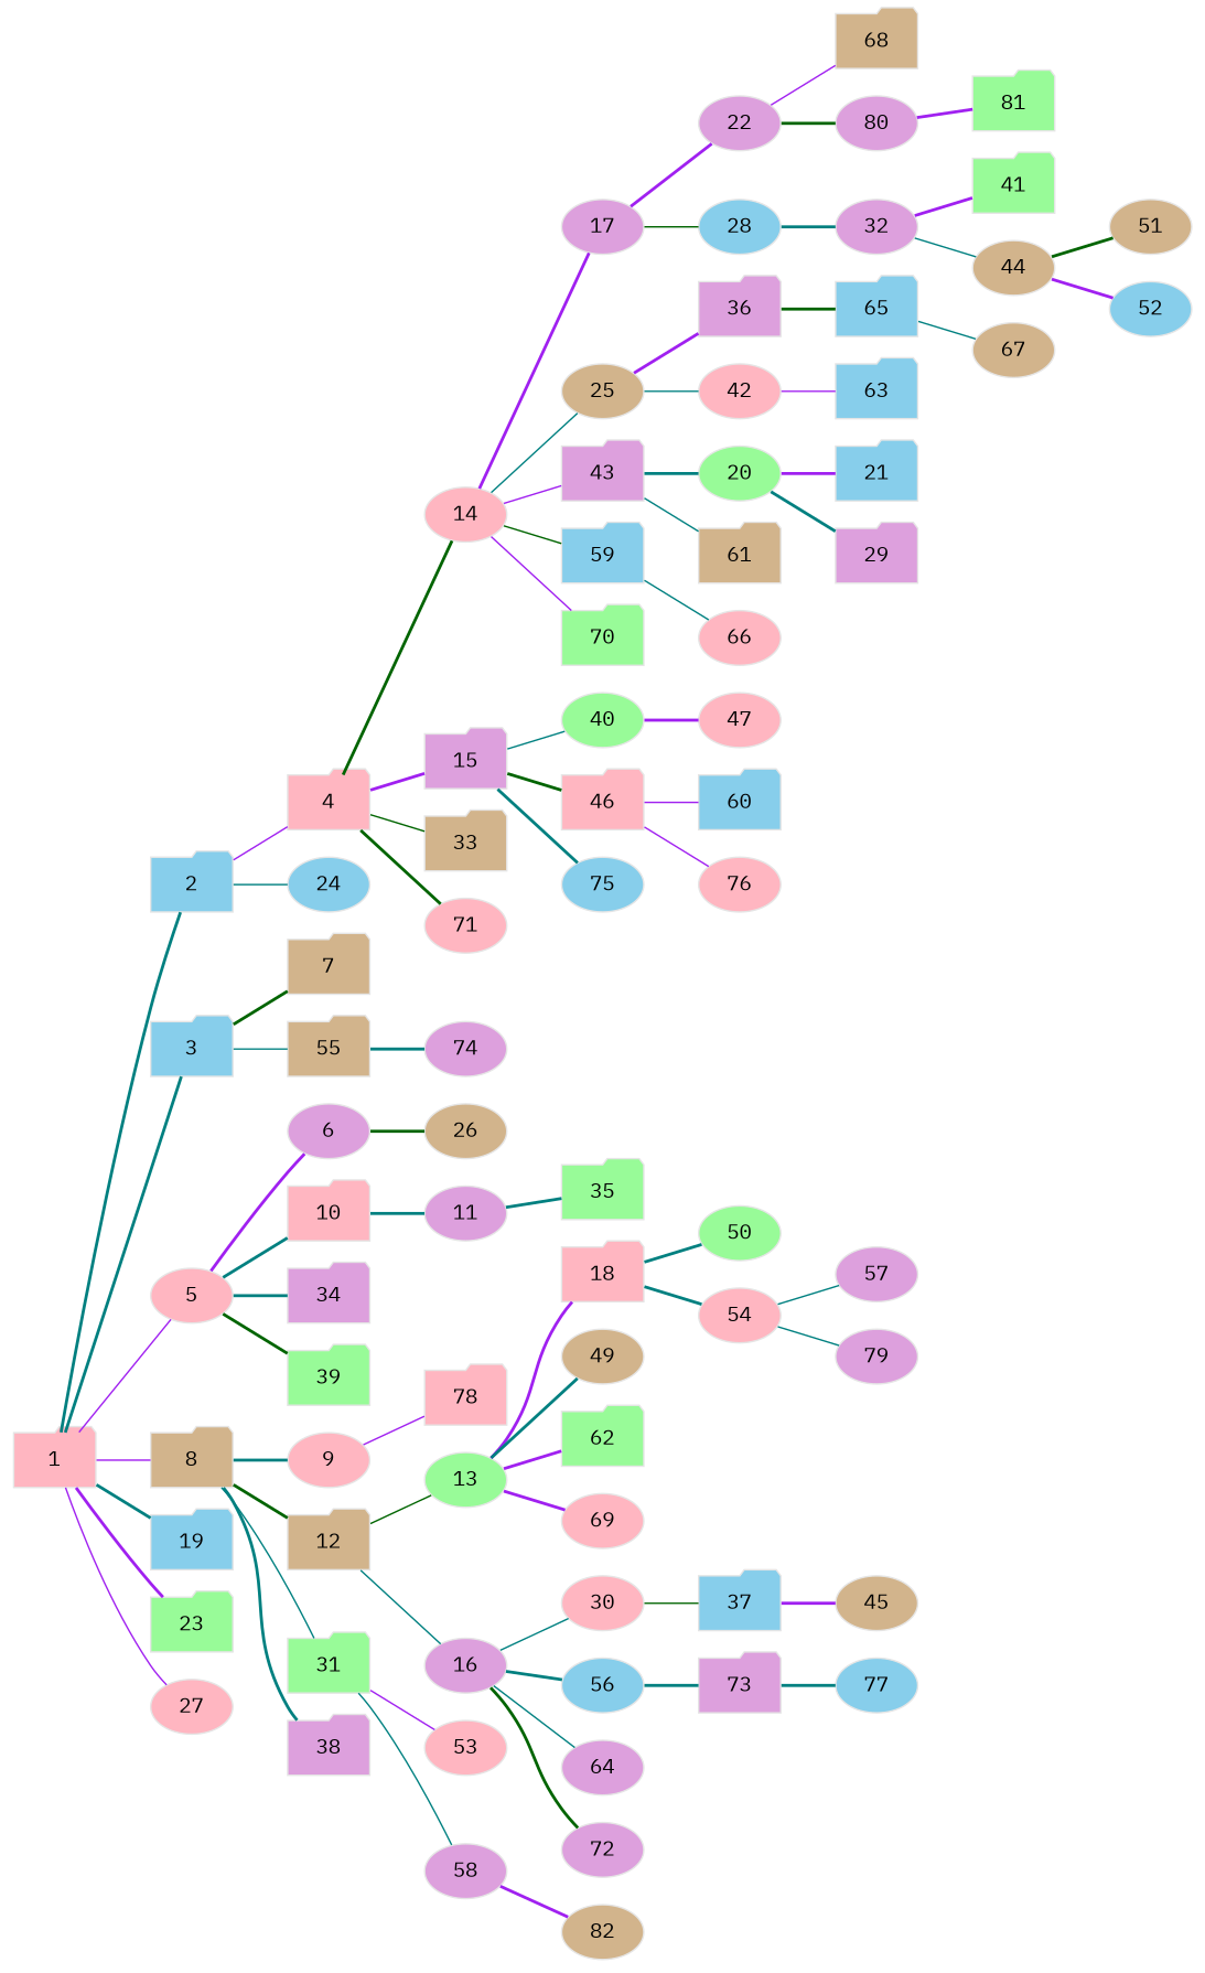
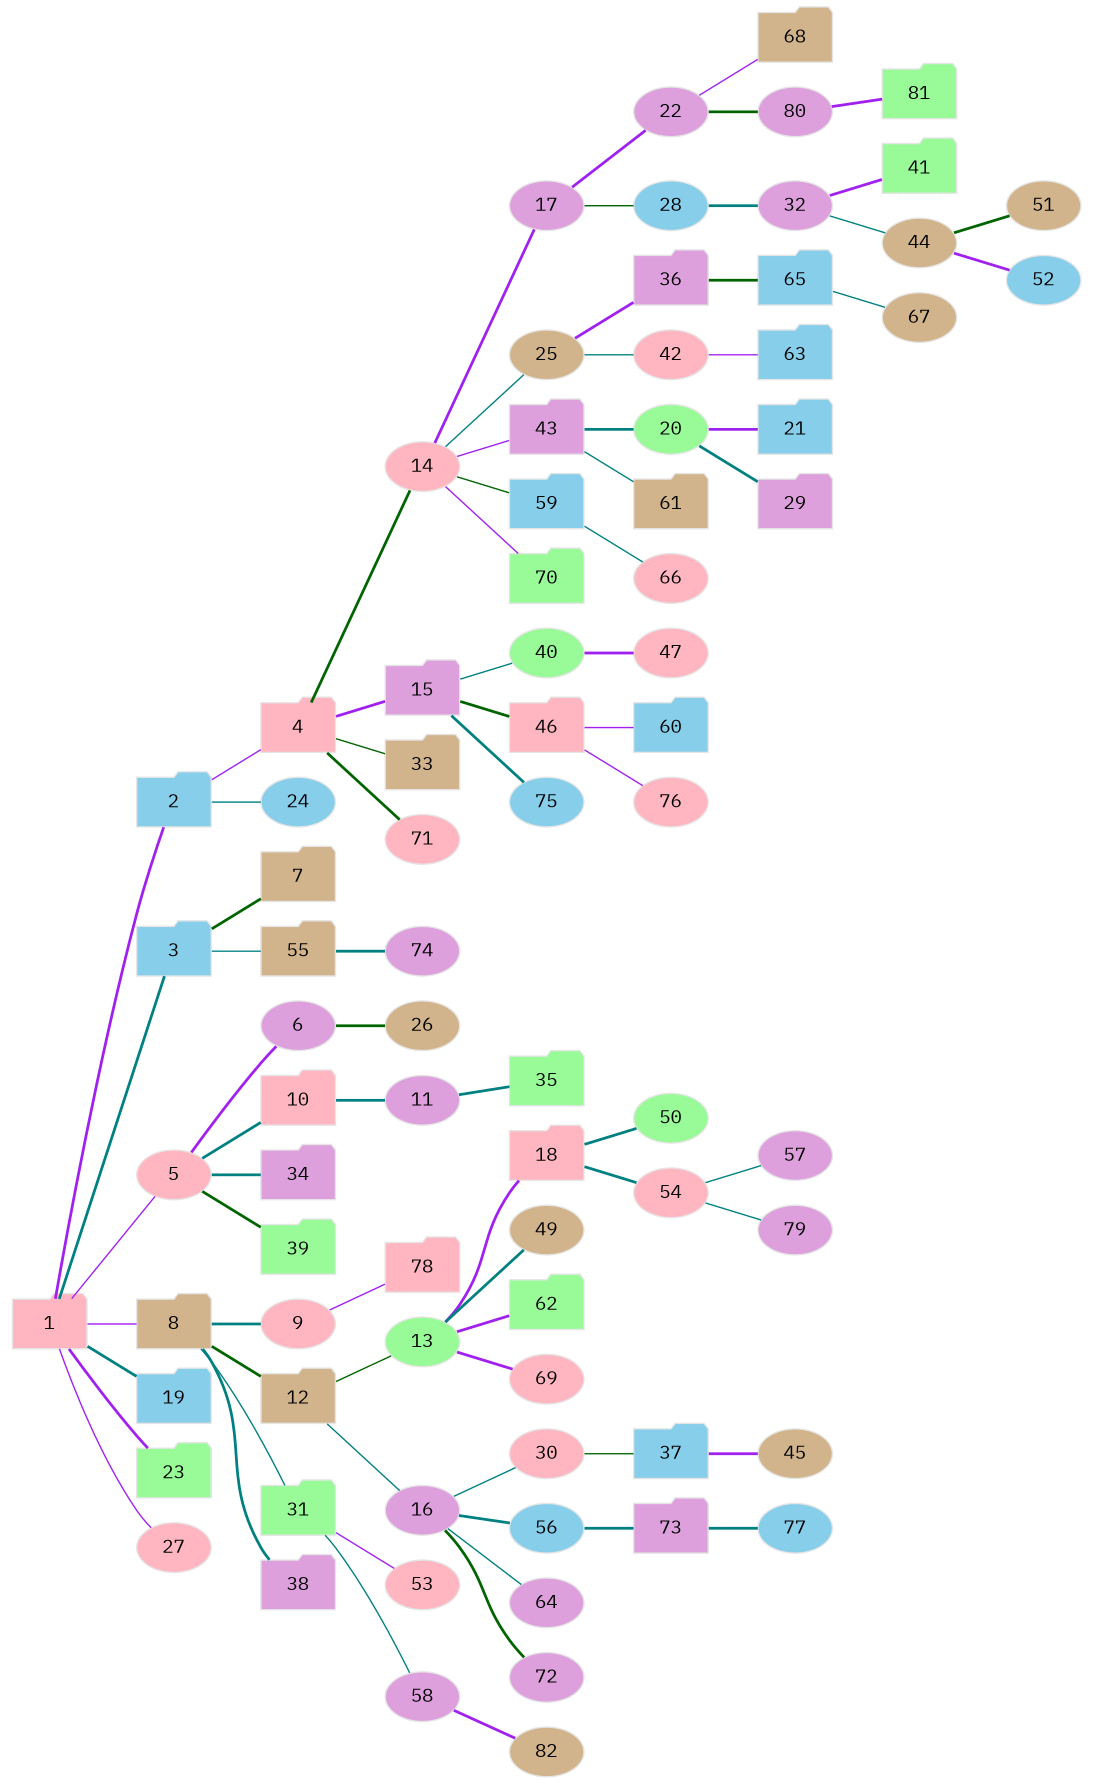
  graph {
    fontname="IBM Plex Mono"
    rankdir=LR
    node [color=gray90 fillcolor=plum fontname="IBM Plex Mono" shape=ellipse style=filled]
    edge [color=teal fontname="IBM Plex Mono" style=bold]
    1 [fillcolor=lightpink shape=folder]
    2 [fillcolor=skyblue shape=folder]
    3 [fillcolor=skyblue shape=folder]
    5 [fillcolor=lightpink]
    8 [fillcolor=tan shape=folder]
    19 [fillcolor=skyblue shape=folder]
    23 [fillcolor=palegreen shape=folder]
    27 [fillcolor=lightpink]
    4 [fillcolor=lightpink shape=folder]
    24 [fillcolor=skyblue]
    7 [fillcolor=tan shape=folder]
    55 [fillcolor=tan shape=folder]
    6
    10 [fillcolor=lightpink shape=folder]
    34 [shape=folder]
    39 [fillcolor=palegreen shape=folder]
    9 [fillcolor=lightpink]
    12 [fillcolor=tan shape=folder]
    31 [fillcolor=palegreen shape=folder]
    38 [shape=folder]
    14 [fillcolor=lightpink]
    15 [shape=folder]
    33 [fillcolor=tan shape=folder]
    71 [fillcolor=lightpink]
    74
    17
    25 [fillcolor=tan]
    43 [shape=folder]
    59 [fillcolor=skyblue shape=folder]
    70 [fillcolor=palegreen shape=folder]
    40 [fillcolor=palegreen]
    46 [fillcolor=lightpink shape=folder]
    75 [fillcolor=skyblue]
    26 [fillcolor=tan]
    11
    78 [fillcolor=lightpink shape=folder]
    13 [fillcolor=palegreen]
    16
    53 [fillcolor=lightpink]
    58
    35 [fillcolor=palegreen shape=folder]
    18 [fillcolor=lightpink shape=folder]
    49 [fillcolor=tan]
    62 [fillcolor=palegreen shape=folder]
    69 [fillcolor=lightpink]
    30 [fillcolor=lightpink]
    56 [fillcolor=skyblue]
    64
    72
    50 [fillcolor=palegreen]
    54 [fillcolor=lightpink]
    22
    28 [fillcolor=skyblue]
    20 [fillcolor=palegreen]
    21 [fillcolor=skyblue shape=folder]
    29 [shape=folder]
    36 [shape=folder]
    42 [fillcolor=lightpink]
    61 [fillcolor=tan shape=folder]
    66 [fillcolor=lightpink]
    47 [fillcolor=lightpink]
    60 [fillcolor=skyblue shape=folder]
    76 [fillcolor=lightpink]
    37 [fillcolor=skyblue shape=folder]
    73 [shape=folder]
    68 [fillcolor=tan shape=folder]
    80
    32
    57
    79
    81 [fillcolor=palegreen shape=folder]
    65 [fillcolor=skyblue shape=folder]
    63 [fillcolor=skyblue shape=folder]
    41 [fillcolor=palegreen shape=folder]
    44 [fillcolor=tan]
    45 [fillcolor=tan]
    82 [fillcolor=tan]
    51 [fillcolor=tan]
    52 [fillcolor=skyblue]
    67 [fillcolor=tan]
    77 [fillcolor=skyblue]
-   1 -- 2
+   1 -- 2 [color=purple]
    1 -- 3
    1 -- 5 [color=purple style=solid]
    1 -- 8 [color=purple style=solid]
    1 -- 19
    1 -- 23 [color=purple]
    1 -- 27 [color=purple style=solid]
    2 -- 4 [color=purple style=solid]
    2 -- 24 [style=solid]
    3 -- 7 [color=darkgreen]
    3 -- 55 [style=solid]
    5 -- 6 [color=purple]
    5 -- 10
    5 -- 34
    5 -- 39 [color=darkgreen]
    8 -- 9
    8 -- 12 [color=darkgreen]
    8 -- 31 [style=solid]
    8 -- 38
    4 -- 14 [color=darkgreen]
    4 -- 15 [color=purple]
    4 -- 33 [color=darkgreen style=solid]
    4 -- 71 [color=darkgreen]
    55 -- 74
    6 -- 26 [color=darkgreen]
    10 -- 11
    9 -- 78 [color=purple style=solid]
    12 -- 13 [color=darkgreen style=solid]
    12 -- 16 [style=solid]
    31 -- 53 [color=purple style=solid]
    31 -- 58 [style=solid]
    14 -- 17 [color=purple]
    14 -- 25 [style=solid]
    14 -- 43 [color=purple style=solid]
    14 -- 59 [color=darkgreen style=solid]
    14 -- 70 [color=purple style=solid]
    15 -- 40 [style=solid]
    15 -- 46 [color=darkgreen]
    15 -- 75
    17 -- 22 [color=purple]
    17 -- 28 [color=darkgreen style=solid]
    25 -- 36 [color=purple]
    25 -- 42 [style=solid]
    43 -- 20
    43 -- 61 [style=solid]
    59 -- 66 [style=solid]
    40 -- 47 [color=purple]
    46 -- 60 [color=purple style=solid]
    46 -- 76 [color=purple style=solid]
    11 -- 35
    13 -- 18 [color=purple]
    13 -- 49
    13 -- 62 [color=purple]
    13 -- 69 [color=purple]
    16 -- 30 [style=solid]
    16 -- 56
    16 -- 64 [style=solid]
    16 -- 72 [color=darkgreen]
    58 -- 82 [color=purple]
    18 -- 50
    18 -- 54
    30 -- 37 [color=darkgreen style=solid]
    56 -- 73
    54 -- 57 [style=solid]
    54 -- 79 [style=solid]
    22 -- 68 [color=purple style=solid]
    22 -- 80 [color=darkgreen]
    28 -- 32
    20 -- 21 [color=purple]
    20 -- 29
    36 -- 65 [color=darkgreen]
    42 -- 63 [color=purple style=solid]
    37 -- 45 [color=purple]
    73 -- 77
    80 -- 81 [color=purple]
    32 -- 41 [color=purple]
    32 -- 44 [style=solid]
    65 -- 67 [style=solid]
    44 -- 51 [color=darkgreen]
    44 -- 52 [color=purple]
  }
